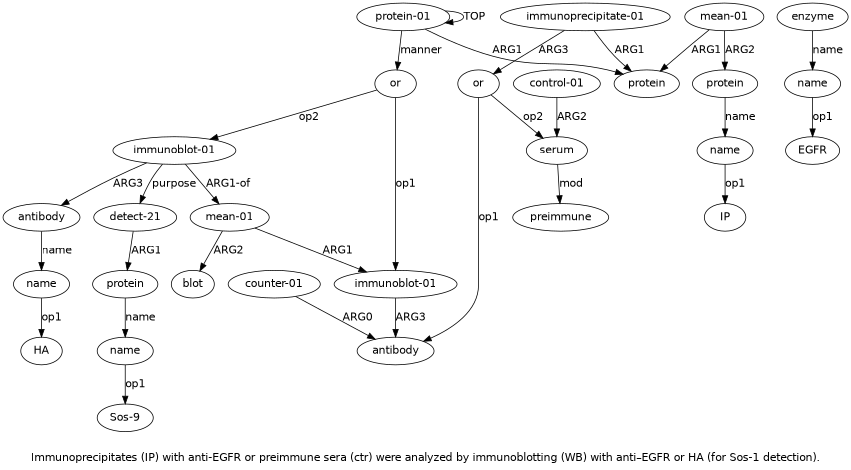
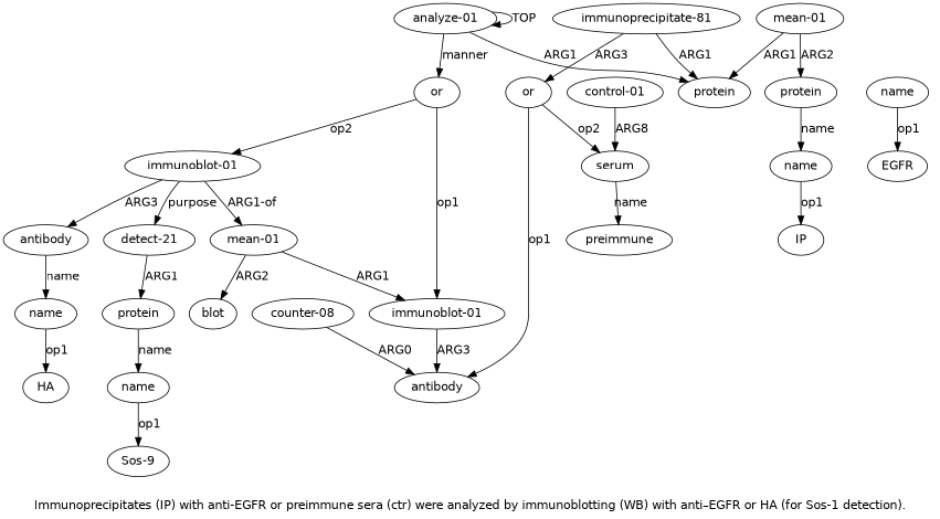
  digraph {
    fontname="DejaVu Sans"
    label="Immunoprecipitates (IP) with anti-EGFR or preimmune sera (ctr) were analyzed by immunoblotting (WB) with anti–EGFR or HA (for Sos-1 detection)."
    node [color=black fontname="DejaVu Sans" gold_ind=-1 gold_label=name test_ind=-1 test_label=name]
    edge [color=black fontname="DejaVu Sans" gold_label=op1 test_label=op1]
    n1 [gold_ind=20 gold_label=antibody label=antibody test_ind=20 test_label=antibody]
    n2 [gold_ind=21 label=name test_ind=21]
    n3 [gold_label=HA label=HA test_label=HA]
    n4 [gold_ind=22 gold_label="detect-01" label="detect-21" test_ind=22 test_label="detect-01"]
    n5 [gold_ind=23 gold_label=protein label=protein test_ind=23 test_label=protein]
    n6 [gold_ind=24 label=name test_ind=24]
    n7 [gold_label="Sos-1" label="Sos-9" test_label="Sos-1"]
    n8 [gold_label=EGFR label=EGFR test_label=EGFR]
    n9 [gold_ind=15 gold_label="immunoblot-01" label="immunoblot-01" test_ind=15 test_label="immunoblot-01"]
    n10 [gold_ind=4 gold_label=antibody label=antibody test_ind=4 test_label=antibody]
    n11 [gold_ind=14 gold_label=or label=or test_ind=14 test_label=or]
    n12 [gold_ind=19 gold_label="immunoblot-01" label="immunoblot-01" test_ind=19 test_label="immunoblot-01"]
    n13 [gold_ind=16 gold_label="mean-01" label="mean-01" test_ind=16 test_label="mean-01"]
    n14 [gold_ind=17 gold_label=blot label=blot test_ind=17 test_label=blot]
    n15 [gold_ind=11 gold_label="mean-01" label="mean-01" test_ind=11 test_label="mean-01"]
    n16 [gold_ind=12 gold_label=protein label=protein test_ind=12 test_label=protein]
    n17 [gold_ind=1 gold_label=protein label=protein test_ind=1 test_label=protein]
    n18 [gold_ind=13 label=name test_ind=13]
    n19 [gold_label=IP label=IP test_label=IP]
    n20 [gold_ind=10 gold_label="control-01" label="control-01" test_ind=10 test_label="control-01"]
    n21 [gold_ind=8 gold_label=serum label=serum test_ind=8 test_label=serum]
    n22 [gold_ind=9 gold_label=preimmune label=preimmune test_ind=9 test_label=preimmune]
-   n23 [gold_ind=0 gold_label="analyze-01" label="protein-01" test_ind=0 test_label="analyze-01"]
+   n23 [gold_ind=0 gold_label="analyze-01" label="analyze-01" test_ind=0 test_label="analyze-01"]
    n24 [gold_ind=3 gold_label=or label=or test_ind=3 test_label=or]
-   n25 [gold_ind=2 gold_label="immunoprecipitate-01" label="immunoprecipitate-01" test_ind=2 test_label="immunoprecipitate-01"]
-   n26 [gold_ind=5 gold_label="counter-01" label="counter-01" test_ind=5 test_label="counter-01"]
-   n27 [gold_ind=6 gold_label=enzyme label=enzyme test_ind=6 test_label=enzyme]
+   n25 [gold_ind=2 gold_label="immunoprecipitate-01" label="immunoprecipitate-81" test_ind=2 test_label="immunoprecipitate-01"]
+   n26 [gold_ind=5 gold_label="counter-01" label="counter-08" test_ind=5 test_label="counter-01"]
    n28 [gold_ind=7 label=name test_ind=7]
    n1 -> n2 [gold_label=name label=name test_label=name]
    n2 -> n3 [label=op1]
    n4 -> n5 [gold_label=ARG1 label=ARG1 test_label=ARG1]
    n5 -> n6 [gold_label=name label=name test_label=name]
    n6 -> n7 [label=op1]
    n9 -> n10 [gold_label=ARG3 label=ARG3 test_label=ARG3]
    n11 -> n9 [label=op1]
    n11 -> n12 [gold_label=op2 label=op2 test_label=op2]
    n12 -> n1 [gold_label=ARG3 label=ARG3 test_label=ARG3]
    n12 -> n4 [gold_label=purpose label=purpose test_label=purpose]
    n12 -> n13 [gold_label="ARG1-of" label="ARG1-of" test_label="ARG1-of"]
    n13 -> n9 [gold_label=ARG1 label=ARG1 test_label=ARG1]
    n13 -> n14 [gold_label=ARG2 label=ARG2 test_label=ARG2]
    n15 -> n16 [gold_label=ARG2 label=ARG2 test_label=ARG2]
    n15 -> n17 [gold_label=ARG1 label=ARG1 test_label=ARG1]
    n16 -> n18 [gold_label=name label=name test_label=name]
    n18 -> n19 [label=op1]
-   n20 -> n21 [gold_label=ARG2 label=ARG2 test_label=ARG2]
-   n21 -> n22 [gold_label=mod label=mod test_label=mod]
+   n20 -> n21 [gold_label=ARG2 label=ARG8 test_label=ARG2]
+   n21 -> n22 [gold_label=mod label=name test_label=mod]
    n23 -> n11 [gold_label=manner label=manner test_label=manner]
    n23 -> n17 [gold_label=ARG1 label=ARG1 test_label=ARG1]
    n23 -> n23 [gold_label=TOP label=TOP test_label=TOP]
    n24 -> n10 [label=op1]
    n24 -> n21 [gold_label=op2 label=op2 test_label=op2]
    n25 -> n17 [gold_label=ARG1 label=ARG1 test_label=ARG1]
    n25 -> n24 [gold_label=ARG3 label=ARG3 test_label=ARG3]
    n26 -> n10 [gold_label=ARG0 label=ARG0 test_label=ARG0]
-   n27 -> n28 [gold_label=name label=name test_label=name]
    n28 -> n8 [label=op1]
  }
